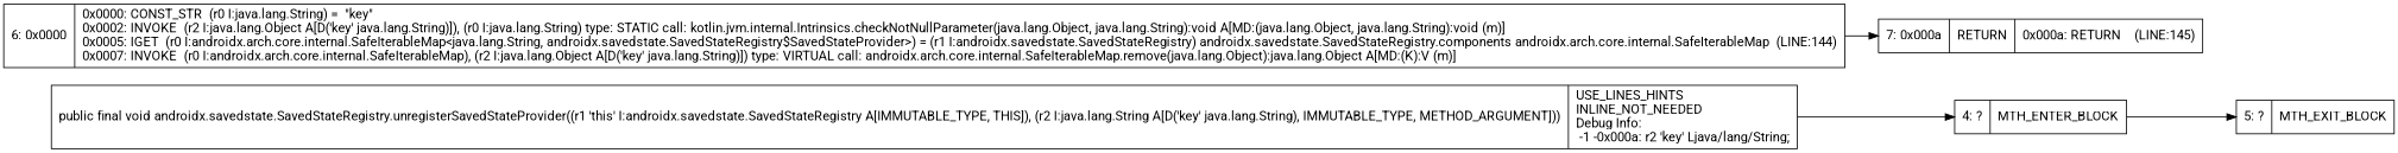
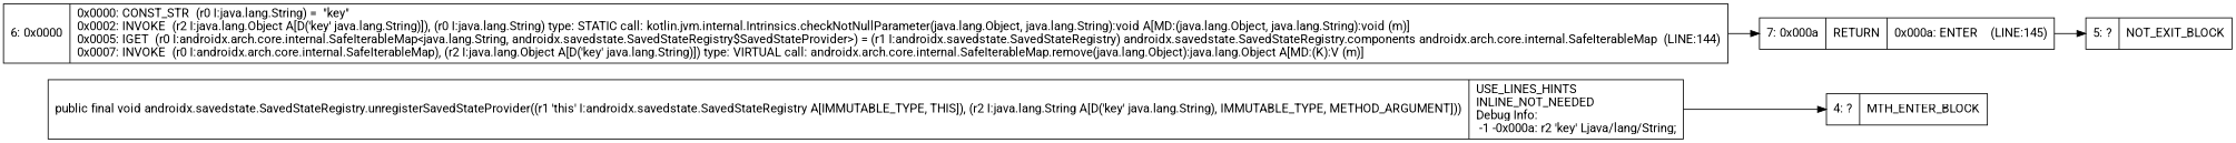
  digraph {
    fontname=Roboto
    rankdir=LR
    node [fontname=Roboto shape=record]
    edge [fontname=Roboto]
    n1 [label="{4\:\ ?|MTH_ENTER_BLOCK\l}"]
    n2 [label="{6\:\ 0x0000|0x0000: CONST_STR  (r0 I:java.lang.String) =  \"key\" \l0x0002: INVOKE  (r2 I:java.lang.Object A[D('key' java.lang.String)]), (r0 I:java.lang.String) type: STATIC call: kotlin.jvm.internal.Intrinsics.checkNotNullParameter(java.lang.Object, java.lang.String):void A[MD:(java.lang.Object, java.lang.String):void (m)]\l0x0005: IGET  (r0 I:androidx.arch.core.internal.SafeIterableMap\<java.lang.String, androidx.savedstate.SavedStateRegistry$SavedStateProvider\>) = (r1 I:androidx.savedstate.SavedStateRegistry) androidx.savedstate.SavedStateRegistry.components androidx.arch.core.internal.SafeIterableMap  (LINE:144)\l0x0007: INVOKE  (r0 I:androidx.arch.core.internal.SafeIterableMap), (r2 I:java.lang.Object A[D('key' java.lang.String)]) type: VIRTUAL call: androidx.arch.core.internal.SafeIterableMap.remove(java.lang.Object):java.lang.Object A[MD:(K):V (m)]\l}"]
-   n3 [label="{7\:\ 0x000a|RETURN\l|0x000a: RETURN    (LINE:145)\l}"]
-   n4 [label="{5\:\ ?|MTH_EXIT_BLOCK\l}"]
+   n3 [label="{7\:\ 0x000a|RETURN\l|0x000a: ENTER    (LINE:145)\l}"]
+   n4 [label="{5\:\ ?|NOT_EXIT_BLOCK\l}"]
    n5 [label="{public final void androidx.savedstate.SavedStateRegistry.unregisterSavedStateProvider((r1 'this' I:androidx.savedstate.SavedStateRegistry A[IMMUTABLE_TYPE, THIS]), (r2 I:java.lang.String A[D('key' java.lang.String), IMMUTABLE_TYPE, METHOD_ARGUMENT]))  | USE_LINES_HINTS\lINLINE_NOT_NEEDED\lDebug Info:\l  \-1 \-0x000a: r2 'key' Ljava\/lang\/String;\l}"]
    n2 -> n3
-   n1 -> n4
+   n3 -> n4
    n5 -> n1
  }
